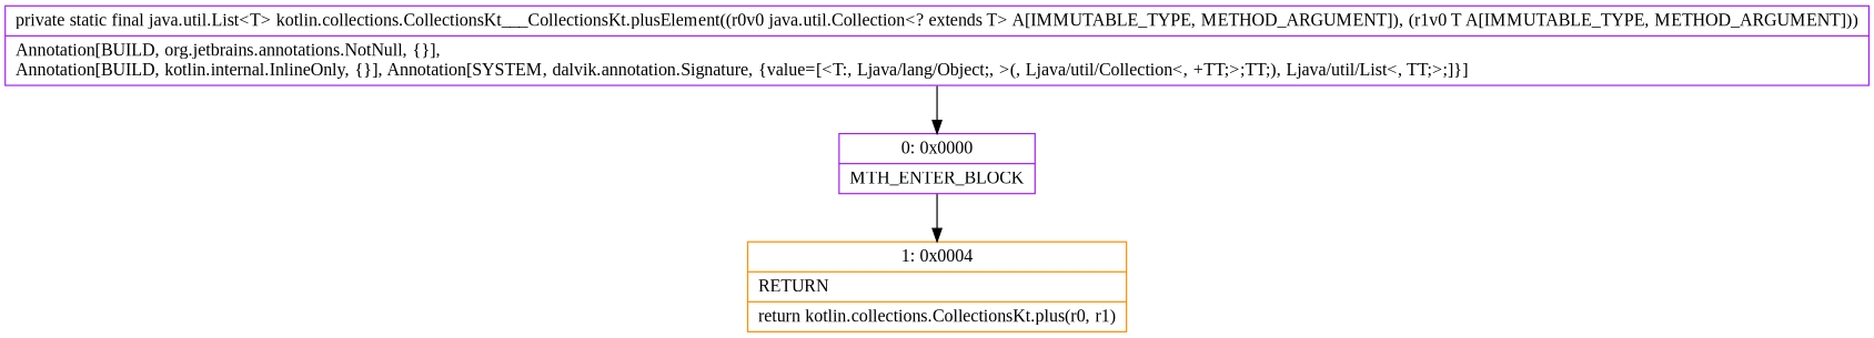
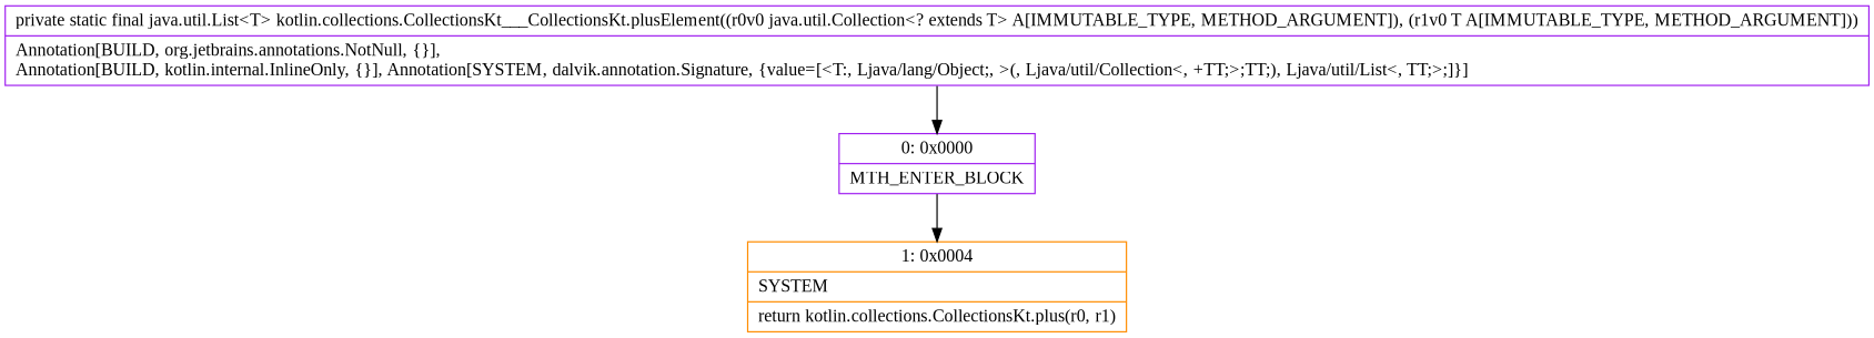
  digraph {
    fontname="Liberation Serif"
    node [shape=record color=purple fontname="Liberation Serif"]
    edge [style=solid fontname="Liberation Serif"]
    n1 [label="{0\:\ 0x0000|MTH_ENTER_BLOCK\l}"]
-   n2 [label="{1\:\ 0x0004|RETURN\l|return kotlin.collections.CollectionsKt.plus(r0, r1)\l}" color=darkorange]
+   n2 [label="{1\:\ 0x0004|SYSTEM\l|return kotlin.collections.CollectionsKt.plus(r0, r1)\l}" color=darkorange]
    n3 [label="{private static final java.util.List\<T\> kotlin.collections.CollectionsKt___CollectionsKt.plusElement((r0v0 java.util.Collection\<? extends T\> A[IMMUTABLE_TYPE, METHOD_ARGUMENT]), (r1v0 T A[IMMUTABLE_TYPE, METHOD_ARGUMENT]))  | Annotation[BUILD, org.jetbrains.annotations.NotNull, \{\}], \lAnnotation[BUILD, kotlin.internal.InlineOnly, \{\}], Annotation[SYSTEM, dalvik.annotation.Signature, \{value=[\<T:, Ljava\/lang\/Object;, \>(, Ljava\/util\/Collection\<, +TT;\>;TT;), Ljava\/util\/List\<, TT;\>;]\}]\l}"]
    n1 -> n2
    n3 -> n1
  }
